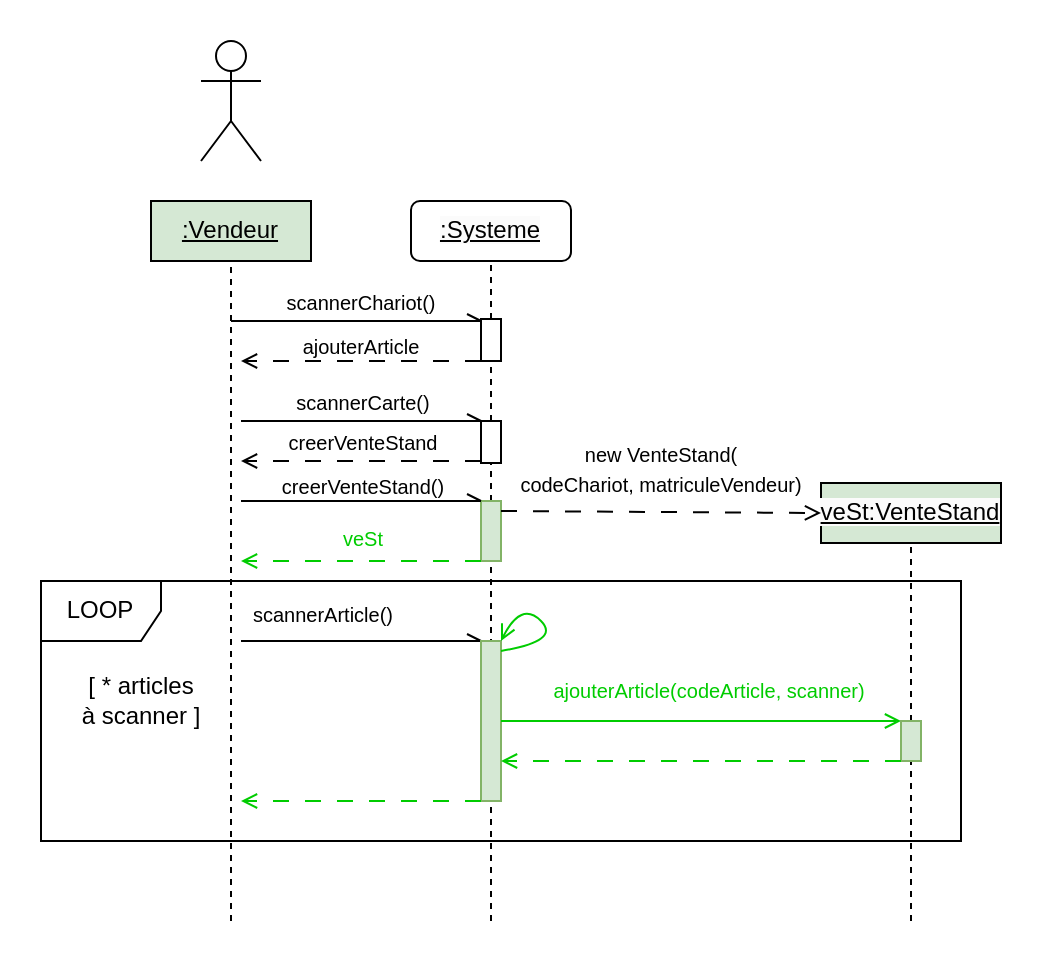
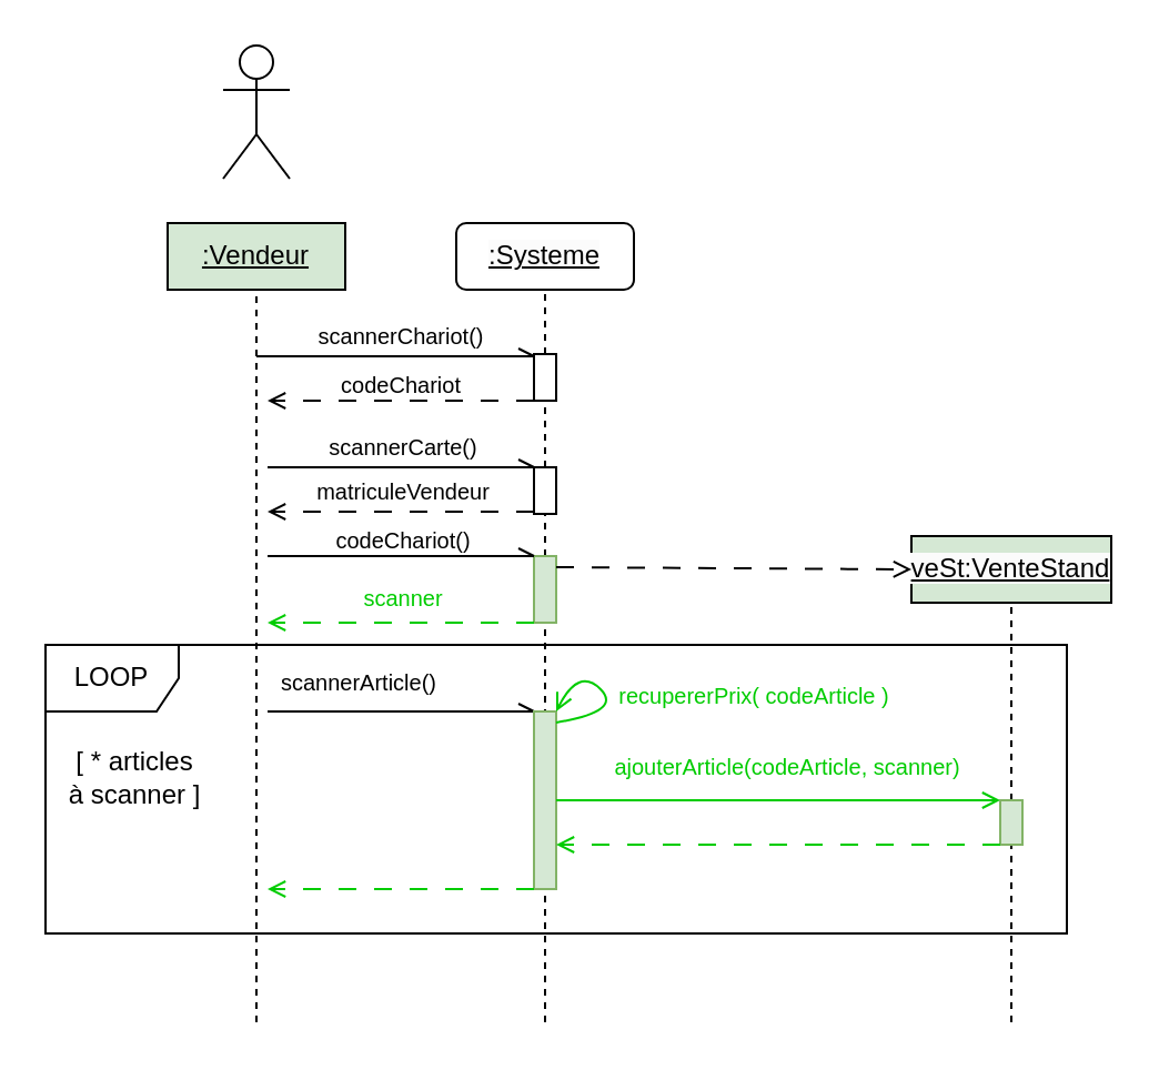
  <mxCell id="0" />
  <mxCell id="1" parent="0" />
  <mxCell id="2" value="&lt;u style=&quot;border-color: var(--border-color);&quot;&gt;:Vendeur&lt;/u&gt;" style="rounded=0;whiteSpace=wrap;html=1;fillColor=#d5e8d4;" parent="1" vertex="1"><mxGeometry x="75" y="100" width="80" height="30" as="geometry" /></mxCell>
  <mxCell id="3" value="" style="shape=umlActor;verticalLabelPosition=bottom;verticalAlign=top;html=1;outlineConnect=0;" parent="1" vertex="1"><mxGeometry x="100" y="20" width="30" height="60" as="geometry" /></mxCell>
  <mxCell id="4" value="" style="endArrow=none;dashed=1;html=1;rounded=0;entryX=0.5;entryY=1;entryDx=0;entryDy=0;" parent="1" target="2" edge="1"><mxGeometry width="50" height="50" relative="1" as="geometry"><mxPoint x="115" y="460" as="sourcePoint" /><mxPoint x="130" y="180" as="targetPoint" /></mxGeometry></mxCell>
  <mxCell id="5" value="&lt;u style=&quot;border-color: var(--border-color); color: rgb(0, 0, 0); font-family: Helvetica; font-size: 12px; font-style: normal; font-variant-ligatures: normal; font-variant-caps: normal; font-weight: 400; letter-spacing: normal; orphans: 2; text-align: center; text-indent: 0px; text-transform: none; widows: 2; word-spacing: 0px; -webkit-text-stroke-width: 0px; background-color: rgb(251, 251, 251);&quot;&gt;:Systeme&lt;/u&gt;" style="whiteSpace=wrap;html=1;rounded=1;" parent="1" vertex="1"><mxGeometry x="205" y="100" width="80" height="30" as="geometry" /></mxCell>
  <mxCell id="6" value="" style="endArrow=none;dashed=1;html=1;rounded=0;entryX=0.5;entryY=1;entryDx=0;entryDy=0;" parent="1" source="11" target="5" edge="1"><mxGeometry width="50" height="50" relative="1" as="geometry"><mxPoint x="245" y="290" as="sourcePoint" /><mxPoint x="-15" y="140" as="targetPoint" /></mxGeometry></mxCell>
  <mxCell id="7" value="" style="endArrow=openAsync;html=1;rounded=0;endFill=0;" parent="1" target="11" edge="1"><mxGeometry width="50" height="50" relative="1" as="geometry"><mxPoint x="115" y="160" as="sourcePoint" /><mxPoint x="225" y="160" as="targetPoint" /></mxGeometry></mxCell>
  <mxCell id="8" value="&lt;u style=&quot;border-color: var(--border-color); color: rgb(0, 0, 0); font-family: Helvetica; font-size: 12px; font-style: normal; font-variant-ligatures: normal; font-variant-caps: normal; font-weight: 400; letter-spacing: normal; orphans: 2; text-align: center; text-indent: 0px; text-transform: none; widows: 2; word-spacing: 0px; -webkit-text-stroke-width: 0px; background-color: rgb(251, 251, 251);&quot;&gt;veSt:VenteStand&lt;/u&gt;" style="rounded=0;whiteSpace=wrap;html=1;fillColor=#d5e8d4;" parent="1" vertex="1"><mxGeometry x="410" y="241" width="90" height="30" as="geometry" /></mxCell>
  <mxCell id="9" value="" style="endArrow=none;dashed=1;html=1;rounded=0;entryX=0.5;entryY=1;entryDx=0;entryDy=0;" parent="1" source="38" target="8" edge="1"><mxGeometry width="50" height="50" relative="1" as="geometry"><mxPoint x="455" y="470" as="sourcePoint" /><mxPoint x="101" y="280" as="targetPoint" /></mxGeometry></mxCell>
  <mxCell id="10" value="" style="endArrow=none;dashed=1;html=1;rounded=0;entryX=0.5;entryY=1;entryDx=0;entryDy=0;" parent="1" source="16" target="11" edge="1"><mxGeometry width="50" height="50" relative="1" as="geometry"><mxPoint x="245" y="290" as="sourcePoint" /><mxPoint x="245" y="130" as="targetPoint" /></mxGeometry></mxCell>
  <mxCell id="11" value="" style="html=1;points=[[0,0,0,0,5],[0,1,0,0,-5],[1,0,0,0,5],[1,1,0,0,-5]];perimeter=orthogonalPerimeter;outlineConnect=0;targetShapes=umlLifeline;portConstraint=eastwest;newEdgeStyle={&quot;curved&quot;:0,&quot;rounded&quot;:0};" parent="1" vertex="1"><mxGeometry x="240" y="159" width="10" height="21" as="geometry" /></mxCell>
  <mxCell id="12" value="&lt;font style=&quot;font-size: 10px;&quot;&gt;scannerChariot()&lt;/font&gt;" style="text;html=1;align=center;verticalAlign=middle;resizable=0;points=[];autosize=1;strokeColor=none;fillColor=none;" parent="1" vertex="1"><mxGeometry x="130" y="136" width="100" height="30" as="geometry" /></mxCell>
  <mxCell id="13" value="" style="endArrow=open;html=1;rounded=0;endFill=0;dashed=1;dashPattern=8 8;" parent="1" source="11" edge="1"><mxGeometry width="50" height="50" relative="1" as="geometry"><mxPoint x="230" y="180" as="sourcePoint" /><mxPoint x="120" y="180" as="targetPoint" /></mxGeometry></mxCell>
- <mxCell id="14" value="&lt;font style=&quot;font-size: 10px;&quot;&gt;ajouterArticle&lt;/font&gt;" style="text;html=1;align=center;verticalAlign=middle;resizable=0;points=[];autosize=1;strokeColor=none;fillColor=none;" parent="1" vertex="1"><mxGeometry x="140" y="157.5" width="80" height="30" as="geometry" /></mxCell>
+ <mxCell id="14" value="&lt;font style=&quot;font-size: 10px;&quot;&gt;codeChariot&lt;/font&gt;" style="text;html=1;align=center;verticalAlign=middle;resizable=0;points=[];autosize=1;strokeColor=none;fillColor=none;" parent="1" vertex="1"><mxGeometry x="140" y="157.5" width="80" height="30" as="geometry" /></mxCell>
  <mxCell id="15" value="" style="endArrow=none;dashed=1;html=1;rounded=0;entryX=0.5;entryY=1;entryDx=0;entryDy=0;" parent="1" source="22" target="16" edge="1"><mxGeometry width="50" height="50" relative="1" as="geometry"><mxPoint x="245" y="290" as="sourcePoint" /><mxPoint x="245" y="180" as="targetPoint" /></mxGeometry></mxCell>
  <mxCell id="16" value="" style="html=1;points=[[0,0,0,0,5],[0,1,0,0,-5],[1,0,0,0,5],[1,1,0,0,-5]];perimeter=orthogonalPerimeter;outlineConnect=0;targetShapes=umlLifeline;portConstraint=eastwest;newEdgeStyle={&quot;curved&quot;:0,&quot;rounded&quot;:0};" parent="1" vertex="1"><mxGeometry x="240" y="210" width="10" height="21" as="geometry" /></mxCell>
  <mxCell id="17" value="" style="endArrow=openAsync;html=1;rounded=0;endFill=0;" parent="1" target="16" edge="1"><mxGeometry width="50" height="50" relative="1" as="geometry"><mxPoint x="120" y="210" as="sourcePoint" /><mxPoint x="250" y="180" as="targetPoint" /></mxGeometry></mxCell>
  <mxCell id="18" value="&lt;font style=&quot;font-size: 10px;&quot;&gt;scannerCarte()&lt;/font&gt;" style="text;html=1;align=center;verticalAlign=middle;resizable=0;points=[];autosize=1;strokeColor=none;fillColor=none;" parent="1" vertex="1"><mxGeometry x="136" y="185.5" width="90" height="30" as="geometry" /></mxCell>
  <mxCell id="19" value="" style="endArrow=open;html=1;rounded=0;endFill=0;dashed=1;dashPattern=8 8;" parent="1" source="16" edge="1"><mxGeometry width="50" height="50" relative="1" as="geometry"><mxPoint x="230" y="240" as="sourcePoint" /><mxPoint x="120" y="230" as="targetPoint" /></mxGeometry></mxCell>
- <mxCell id="20" value="&lt;font style=&quot;font-size: 10px;&quot;&gt;creerVenteStand&lt;/font&gt;" style="text;html=1;align=center;verticalAlign=middle;resizable=0;points=[];autosize=1;strokeColor=none;fillColor=none;" parent="1" vertex="1"><mxGeometry x="131" y="205.5" width="100" height="30" as="geometry" /></mxCell>
+ <mxCell id="20" value="&lt;font style=&quot;font-size: 10px;&quot;&gt;matriculeVendeur&lt;/font&gt;" style="text;html=1;align=center;verticalAlign=middle;resizable=0;points=[];autosize=1;strokeColor=none;fillColor=none;" parent="1" vertex="1"><mxGeometry x="131" y="205.5" width="100" height="30" as="geometry" /></mxCell>
  <mxCell id="21" value="" style="endArrow=none;dashed=1;html=1;rounded=0;entryX=0.5;entryY=1;entryDx=0;entryDy=0;" parent="1" target="22" edge="1"><mxGeometry width="50" height="50" relative="1" as="geometry"><mxPoint x="245" y="460" as="sourcePoint" /><mxPoint x="245" y="231" as="targetPoint" /></mxGeometry></mxCell>
  <mxCell id="22" value="" style="html=1;points=[[0,0,0,0,5],[0,1,0,0,-5],[1,0,0,0,5],[1,1,0,0,-5]];perimeter=orthogonalPerimeter;outlineConnect=0;targetShapes=umlLifeline;portConstraint=eastwest;newEdgeStyle={&quot;curved&quot;:0,&quot;rounded&quot;:0};fillColor=#d5e8d4;strokeColor=#82b366;" parent="1" vertex="1"><mxGeometry x="240" y="250" width="10" height="30" as="geometry" /></mxCell>
  <mxCell id="23" value="" style="endArrow=openAsync;html=1;rounded=0;endFill=0;" parent="1" target="22" edge="1"><mxGeometry width="50" height="50" relative="1" as="geometry"><mxPoint x="120" y="250" as="sourcePoint" /><mxPoint x="250" y="220" as="targetPoint" /></mxGeometry></mxCell>
- <mxCell id="24" value="&lt;font style=&quot;font-size: 10px;&quot;&gt;creerVenteStand()&lt;/font&gt;" style="text;html=1;align=center;verticalAlign=middle;resizable=0;points=[];autosize=1;strokeColor=none;fillColor=none;" parent="1" vertex="1"><mxGeometry x="131" y="228" width="100" height="30" as="geometry" /></mxCell>
+ <mxCell id="24" value="&lt;font style=&quot;font-size: 10px;&quot;&gt;codeChariot()&lt;/font&gt;" style="text;html=1;align=center;verticalAlign=middle;resizable=0;points=[];autosize=1;strokeColor=none;fillColor=none;" parent="1" vertex="1"><mxGeometry x="131" y="228" width="100" height="30" as="geometry" /></mxCell>
  <mxCell id="25" value="" style="endArrow=open;html=1;rounded=0;endFill=0;dashed=1;dashPattern=8 8;exitX=1;exitY=0;exitDx=0;exitDy=5;exitPerimeter=0;entryX=0;entryY=0.5;entryDx=0;entryDy=0;" parent="1" source="22" target="8" edge="1"><mxGeometry width="50" height="50" relative="1" as="geometry"><mxPoint x="250" y="190" as="sourcePoint" /><mxPoint x="300" y="261" as="targetPoint" /></mxGeometry></mxCell>
- <mxCell id="26" value="&lt;font style=&quot;font-size: 10px;&quot;&gt;new VenteStand(&lt;br&gt;codeChariot, matriculeVendeur)&lt;/font&gt;" style="text;html=1;align=center;verticalAlign=middle;resizable=0;points=[];autosize=1;strokeColor=none;fillColor=none;" parent="1" vertex="1"><mxGeometry x="250" y="214" width="160" height="40" as="geometry" /></mxCell>
  <mxCell id="27" value="" style="endArrow=open;html=1;rounded=0;endFill=0;dashed=1;dashPattern=8 8;fillColor=#d5e8d4;strokeColor=#00CC00;" parent="1" source="22" edge="1"><mxGeometry width="50" height="50" relative="1" as="geometry"><mxPoint x="230" y="290" as="sourcePoint" /><mxPoint x="120" y="280" as="targetPoint" /></mxGeometry></mxCell>
- <mxCell id="28" value="&lt;font color=&quot;#00cc00&quot; style=&quot;font-size: 10px;&quot;&gt;veSt&lt;/font&gt;" style="text;html=1;align=center;verticalAlign=middle;resizable=0;points=[];autosize=1;strokeColor=none;fillColor=none;" parent="1" vertex="1"><mxGeometry x="161" y="254" width="40" height="30" as="geometry" /></mxCell>
+ <mxCell id="28" value="&lt;font color=&quot;#00cc00&quot; style=&quot;font-size: 10px;&quot;&gt;scanner&lt;/font&gt;" style="text;html=1;align=center;verticalAlign=middle;resizable=0;points=[];autosize=1;strokeColor=none;fillColor=none;" parent="1" vertex="1"><mxGeometry x="161" y="254" width="40" height="30" as="geometry" /></mxCell>
  <mxCell id="29" value="LOOP" style="shape=umlFrame;whiteSpace=wrap;html=1;pointerEvents=0;movable=1;resizable=1;rotatable=1;deletable=1;editable=1;locked=0;connectable=1;" parent="1" vertex="1"><mxGeometry x="20" y="290" width="460" height="130" as="geometry" /></mxCell>
- <mxCell id="30" value="[ * articles&lt;br&gt;à scanner ]" style="text;html=1;align=center;verticalAlign=middle;resizable=0;points=[];autosize=1;strokeColor=none;fillColor=none;" parent="1" vertex="1"><mxGeometry x="30" y="330" width="80" height="40" as="geometry" /></mxCell>
+ <mxCell id="30" value="[ * articles&lt;br&gt;à scanner ]" style="text;html=1;align=center;verticalAlign=middle;resizable=0;points=[];autosize=1;strokeColor=none;fillColor=none;" parent="1" vertex="1"><mxGeometry x="20" y="330" width="80" height="40" as="geometry" /></mxCell>
  <mxCell id="31" value="" style="endArrow=openAsync;html=1;rounded=0;endFill=0;" parent="1" edge="1"><mxGeometry width="50" height="50" relative="1" as="geometry"><mxPoint x="120" y="320" as="sourcePoint" /><mxPoint x="240" y="320" as="targetPoint" /></mxGeometry></mxCell>
  <mxCell id="32" value="" style="html=1;points=[[0,0,0,0,5],[0,1,0,0,-5],[1,0,0,0,5],[1,1,0,0,-5]];perimeter=orthogonalPerimeter;outlineConnect=0;targetShapes=umlLifeline;portConstraint=eastwest;newEdgeStyle={&quot;curved&quot;:0,&quot;rounded&quot;:0};fillColor=#d5e8d4;strokeColor=#82b366;" parent="1" vertex="1"><mxGeometry x="240" y="320" width="10" height="80" as="geometry" /></mxCell>
  <mxCell id="33" value="&lt;font style=&quot;font-size: 10px;&quot;&gt;scannerArticle()&lt;/font&gt;" style="text;html=1;align=center;verticalAlign=middle;resizable=0;points=[];autosize=1;strokeColor=none;fillColor=none;" parent="1" vertex="1"><mxGeometry x="116" y="292" width="90" height="30" as="geometry" /></mxCell>
  <mxCell id="34" value="" style="curved=1;endArrow=open;html=1;rounded=0;exitX=1;exitY=0;exitDx=0;exitDy=5;exitPerimeter=0;endFill=0;strokeColor=#00CC00;" parent="1" source="32" target="32" edge="1"><mxGeometry width="50" height="50" relative="1" as="geometry"><mxPoint x="290" y="270" as="sourcePoint" /><mxPoint x="340" y="220" as="targetPoint" /><Array as="points"><mxPoint x="280" y="320" /><mxPoint x="260" y="300" /></Array></mxGeometry></mxCell>
+ <mxCell id="35" value="&lt;span style=&quot;font-size: 10px;&quot;&gt;&lt;font color=&quot;#00cc00&quot;&gt;recupererPrix( codeArticle )&lt;/font&gt;&lt;/span&gt;" style="text;html=1;align=center;verticalAlign=middle;resizable=0;points=[];autosize=1;strokeColor=none;fillColor=none;" parent="1" vertex="1"><mxGeometry x="264" y="298" width="150" height="30" as="geometry" /></mxCell>
  <mxCell id="36" value="" style="endArrow=open;html=1;rounded=0;endFill=0;strokeColor=#00CC00;" parent="1" source="32" target="38" edge="1"><mxGeometry width="50" height="50" relative="1" as="geometry"><mxPoint x="260" y="360" as="sourcePoint" /><mxPoint x="450" y="350" as="targetPoint" /></mxGeometry></mxCell>
  <mxCell id="37" value="" style="endArrow=none;dashed=1;html=1;rounded=0;entryX=0.5;entryY=1;entryDx=0;entryDy=0;" parent="1" target="38" edge="1"><mxGeometry width="50" height="50" relative="1" as="geometry"><mxPoint x="455" y="460" as="sourcePoint" /><mxPoint x="455" y="271" as="targetPoint" /></mxGeometry></mxCell>
  <mxCell id="38" value="" style="html=1;points=[[0,0,0,0,5],[0,1,0,0,-5],[1,0,0,0,5],[1,1,0,0,-5]];perimeter=orthogonalPerimeter;outlineConnect=0;targetShapes=umlLifeline;portConstraint=eastwest;newEdgeStyle={&quot;curved&quot;:0,&quot;rounded&quot;:0};fillColor=#d5e8d4;strokeColor=#82b366;" parent="1" vertex="1"><mxGeometry x="450" y="360" width="10" height="20" as="geometry" /></mxCell>
  <mxCell id="39" value="&lt;span style=&quot;font-size: 10px;&quot;&gt;&lt;font color=&quot;#00cc00&quot;&gt;ajouterArticle(codeArticle, scanner)&lt;/font&gt;&lt;/span&gt;" style="text;html=1;align=center;verticalAlign=middle;resizable=0;points=[];autosize=1;strokeColor=none;fillColor=none;" parent="1" vertex="1"><mxGeometry x="274" y="330" width="160" height="30" as="geometry" /></mxCell>
  <mxCell id="40" value="" style="endArrow=open;html=1;rounded=0;endFill=0;dashed=1;dashPattern=8 8;entryX=1;entryY=0.75;entryDx=0;entryDy=0;entryPerimeter=0;strokeColor=#00CC00;" parent="1" source="38" target="32" edge="1"><mxGeometry width="50" height="50" relative="1" as="geometry"><mxPoint x="460" y="390" as="sourcePoint" /><mxPoint x="260" y="380" as="targetPoint" /></mxGeometry></mxCell>
  <mxCell id="41" value="" style="endArrow=open;html=1;rounded=0;endFill=0;dashed=1;dashPattern=8 8;strokeColor=#00CC00;" parent="1" source="32" edge="1"><mxGeometry width="50" height="50" relative="1" as="geometry"><mxPoint x="350" y="420" as="sourcePoint" /><mxPoint x="120" y="400" as="targetPoint" /></mxGeometry></mxCell>
